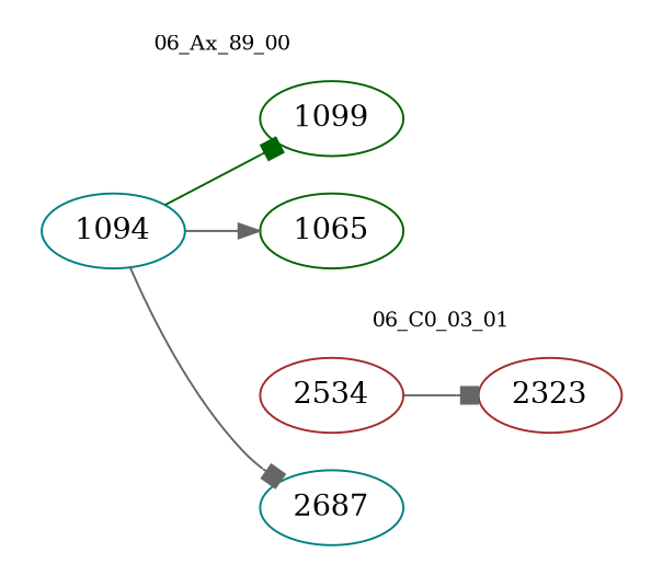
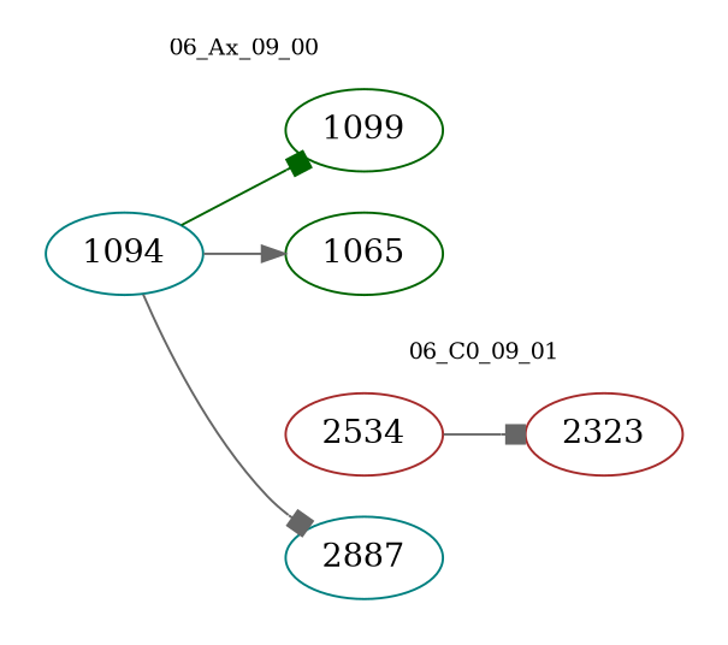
  digraph {
    rankdir=LR
    node [color=teal]
    edge [arrowhead=box color=gray40]
    n1 [label=1094]
    n2 [color=darkgreen label=1065]
    n3 [color=darkgreen label=1099]
    n4 [color=brown label=2534]
    n5 [color=brown label=2323]
-   n6 [label=2687]
+   n6 [label=2887]
    subgraph cluster_1 {
      color=white
      fontsize=10
-     label="06_Ax_89_00"
+     label="06_Ax_09_00"
      n1
      n2
      n3
    }
    subgraph cluster_2 {
      color=white
      fontsize=10
-     label="06_C0_03_01"
+     label="06_C0_09_01"
      n4
      n5
      n6
    }
    n1 -> n2 [arrowhead=normal]
    n1 -> n3 [color=darkgreen]
    n1 -> n6
    n4 -> n5
  }
